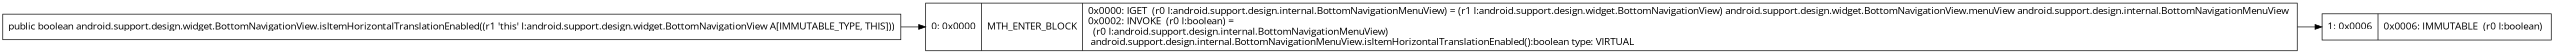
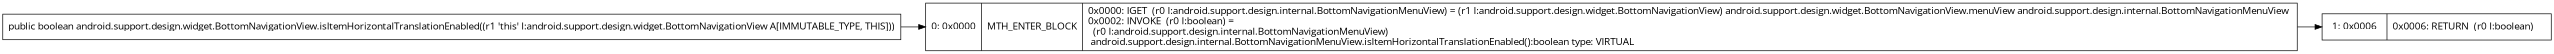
  digraph {
    rankdir=LR
    fontname="Open Sans"
    node [shape=record fontname="Open Sans"]
    edge [fontname="Open Sans"]
    n1 [label="{0\:\ 0x0000|MTH_ENTER_BLOCK\l|0x0000: IGET  (r0 I:android.support.design.internal.BottomNavigationMenuView) = (r1 I:android.support.design.widget.BottomNavigationView) android.support.design.widget.BottomNavigationView.menuView android.support.design.internal.BottomNavigationMenuView \l0x0002: INVOKE  (r0 I:boolean) = \l  (r0 I:android.support.design.internal.BottomNavigationMenuView)\l android.support.design.internal.BottomNavigationMenuView.isItemHorizontalTranslationEnabled():boolean type: VIRTUAL \l}"]
-   n2 [label="{1\:\ 0x0006|0x0006: IMMUTABLE  (r0 I:boolean) \l}"]
+   n2 [label="{1\:\ 0x0006|0x0006: RETURN  (r0 I:boolean) \l}"]
    n3 [label="{public boolean android.support.design.widget.BottomNavigationView.isItemHorizontalTranslationEnabled((r1 'this' I:android.support.design.widget.BottomNavigationView A[IMMUTABLE_TYPE, THIS])) }"]
    n1 -> n2
    n3 -> n1
  }
